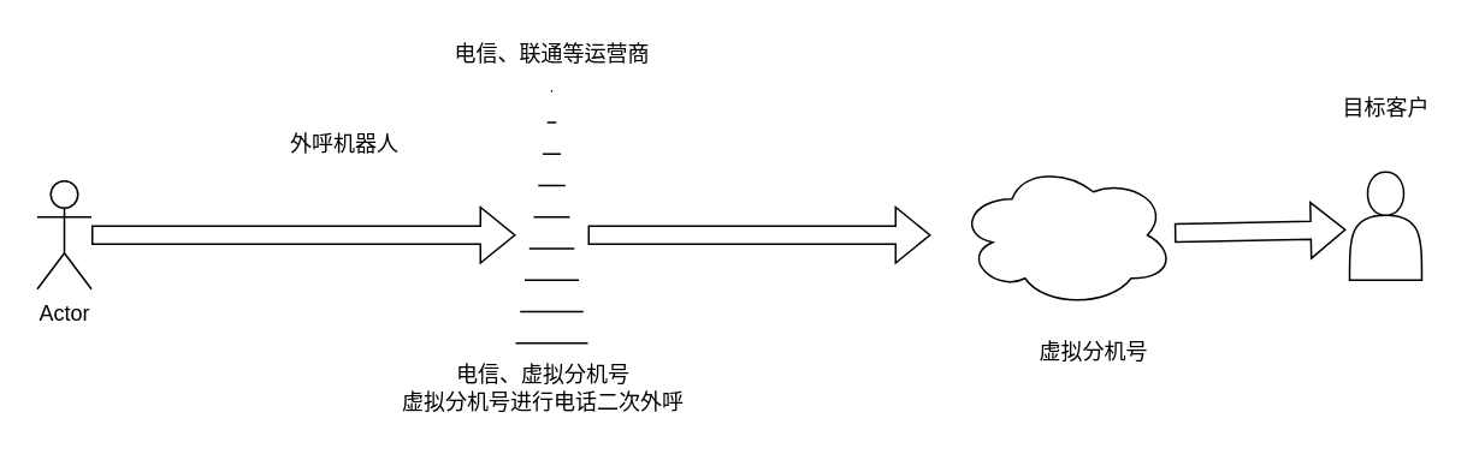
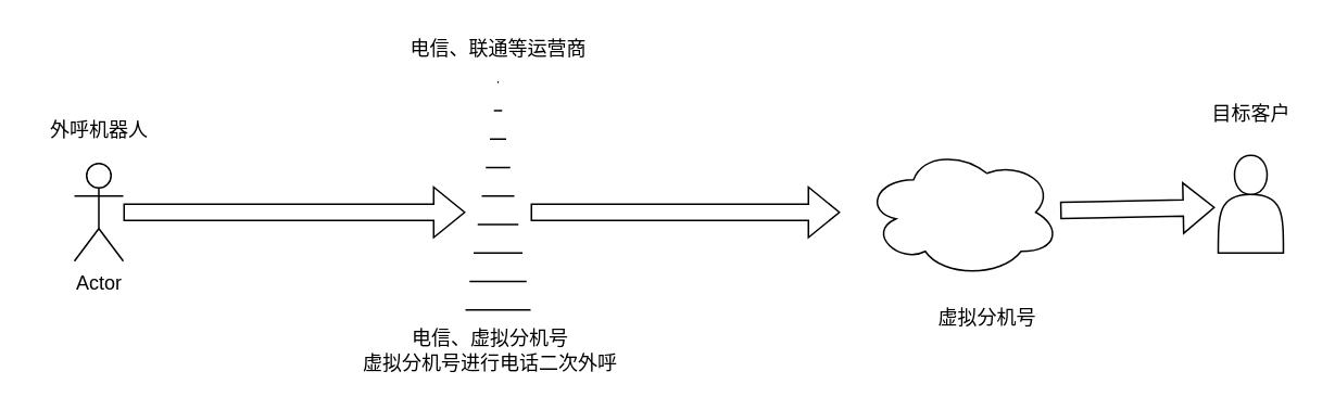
  <mxCell id="0" />
  <mxCell id="1" parent="0" />
- <mxCell id="2" value="Actor" style="shape=umlActor;verticalLabelPosition=bottom;verticalAlign=top;html=1;outlineConnect=0;" vertex="1" parent="1"><mxGeometry x="20" y="100" width="30" height="60" as="geometry" /></mxCell>
+ <mxCell id="2" value="Actor" style="shape=umlActor;verticalLabelPosition=bottom;verticalAlign=top;html=1;outlineConnect=0;" vertex="1" parent="1"><mxGeometry x="45" y="100" width="30" height="60" as="geometry" /></mxCell>
  <mxCell id="3" value="" style="shape=flexArrow;endArrow=classic;html=1;rounded=0;" edge="1" parent="1" source="2"><mxGeometry width="50" height="50" relative="1" as="geometry"><mxPoint x="345" y="230" as="sourcePoint" /><mxPoint x="285" y="130" as="targetPoint" /></mxGeometry></mxCell>
  <mxCell id="4" value="" style="shape=mxgraph.arrows2.wedgeArrowDashed;html=1;bendable=0;rounded=0;" edge="1" parent="1"><mxGeometry width="100" height="100" relative="1" as="geometry"><mxPoint x="305" y="190" as="sourcePoint" /><mxPoint x="305" y="50" as="targetPoint" /></mxGeometry></mxCell>
- <mxCell id="5" value="外呼机器人" style="text;html=1;align=center;verticalAlign=middle;resizable=0;points=[];autosize=1;strokeColor=none;fillColor=none;" vertex="1" parent="1"><mxGeometry x="150" y="70" width="80" height="20" as="geometry" /></mxCell>
+ <mxCell id="5" value="外呼机器人" style="text;html=1;align=center;verticalAlign=middle;resizable=0;points=[];autosize=1;strokeColor=none;fillColor=none;" vertex="1" parent="1"><mxGeometry x="20" y="70" width="80" height="20" as="geometry" /></mxCell>
  <mxCell id="6" value="电信、联通等运营商" style="text;html=1;align=center;verticalAlign=middle;resizable=0;points=[];autosize=1;strokeColor=none;fillColor=none;" vertex="1" parent="1"><mxGeometry x="245" y="20" width="120" height="20" as="geometry" /></mxCell>
  <mxCell id="7" value="" style="shape=actor;whiteSpace=wrap;html=1;" vertex="1" parent="1"><mxGeometry x="747" y="95" width="40" height="60" as="geometry" /></mxCell>
  <mxCell id="8" value="" style="shape=flexArrow;endArrow=classic;html=1;rounded=0;" edge="1" parent="1"><mxGeometry width="50" height="50" relative="1" as="geometry"><mxPoint x="325" y="130" as="sourcePoint" /><mxPoint x="515" y="130" as="targetPoint" /></mxGeometry></mxCell>
- <mxCell id="9" value="目标客户" style="text;html=1;align=center;verticalAlign=middle;resizable=0;points=[];autosize=1;strokeColor=none;fillColor=none;" vertex="1" parent="1"><mxGeometry x="737" y="50" width="60" height="20" as="geometry" /></mxCell>
+ <mxCell id="9" value="目标客户" style="text;html=1;align=center;verticalAlign=middle;resizable=0;points=[];autosize=1;strokeColor=none;fillColor=none;" vertex="1" parent="1"><mxGeometry x="737" y="60" width="60" height="20" as="geometry" /></mxCell>
  <mxCell id="10" value="电信、虚拟分机号&lt;br&gt;虚拟分机号进行电话二次外呼" style="text;html=1;align=center;verticalAlign=middle;resizable=0;points=[];autosize=1;strokeColor=none;fillColor=none;" vertex="1" parent="1"><mxGeometry x="215" y="200" width="170" height="30" as="geometry" /></mxCell>
  <mxCell id="11" value="" style="ellipse;shape=cloud;whiteSpace=wrap;html=1;" vertex="1" parent="1"><mxGeometry x="530" y="90" width="120" height="80" as="geometry" /></mxCell>
  <mxCell id="12" value="" style="shape=flexArrow;endArrow=classic;html=1;rounded=0;" edge="1" parent="1" source="11"><mxGeometry width="50" height="50" relative="1" as="geometry"><mxPoint x="354" y="219" as="sourcePoint" /><mxPoint x="745" y="127" as="targetPoint" /></mxGeometry></mxCell>
  <mxCell id="13" value="虚拟分机号" style="text;html=1;align=center;verticalAlign=middle;resizable=0;points=[];autosize=1;strokeColor=none;fillColor=none;" vertex="1" parent="1"><mxGeometry x="570" y="186" width="70" height="18" as="geometry" /></mxCell>
